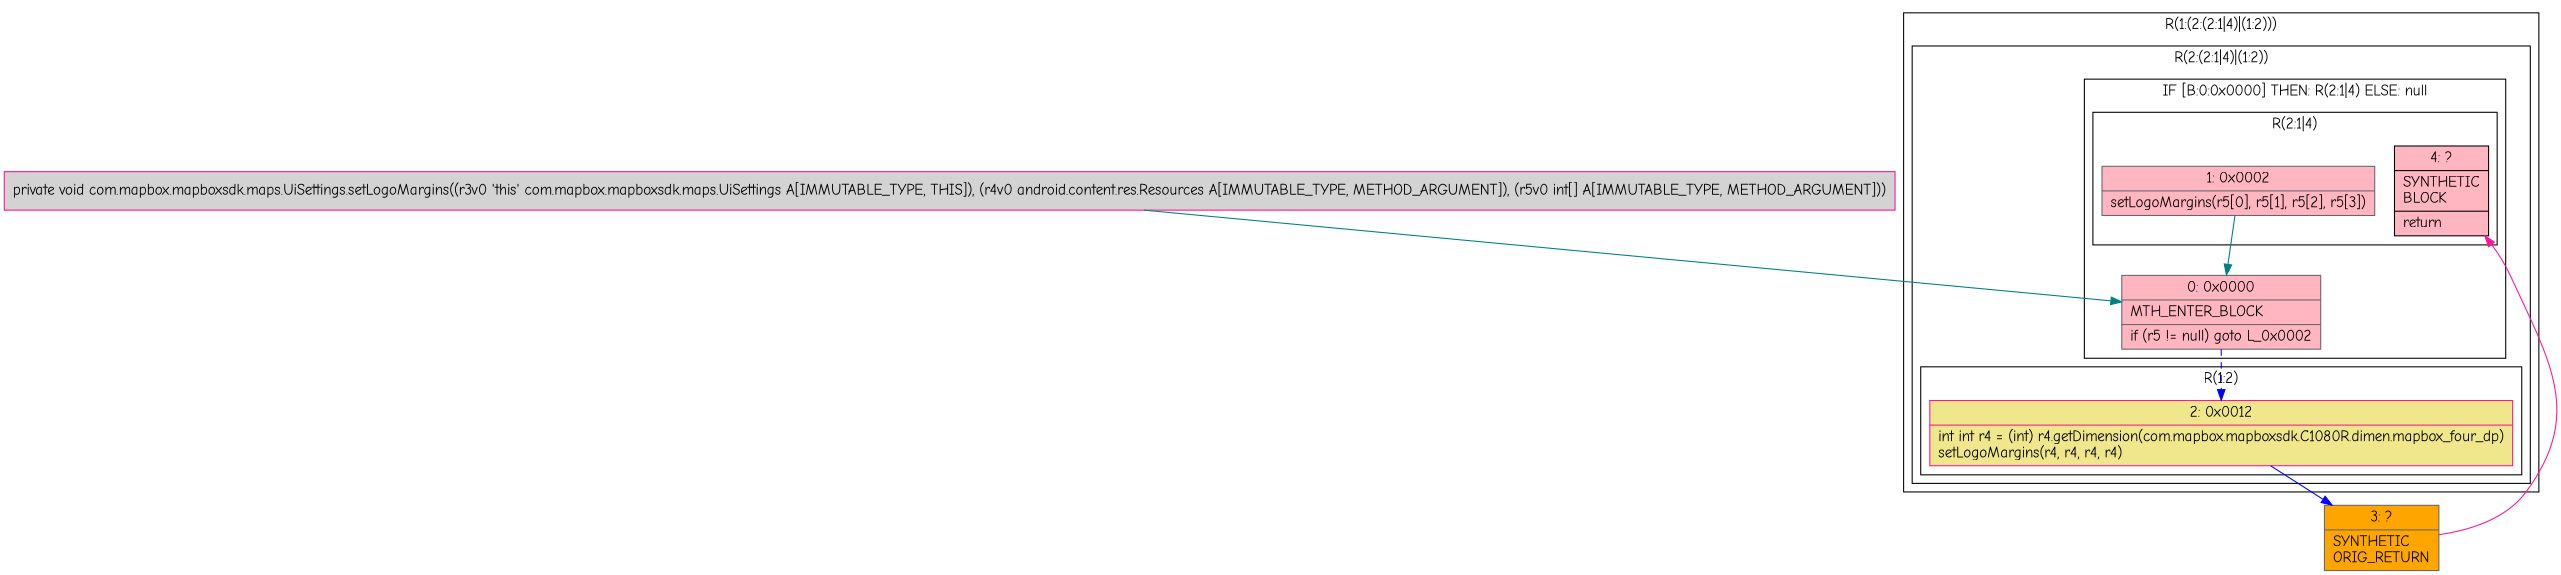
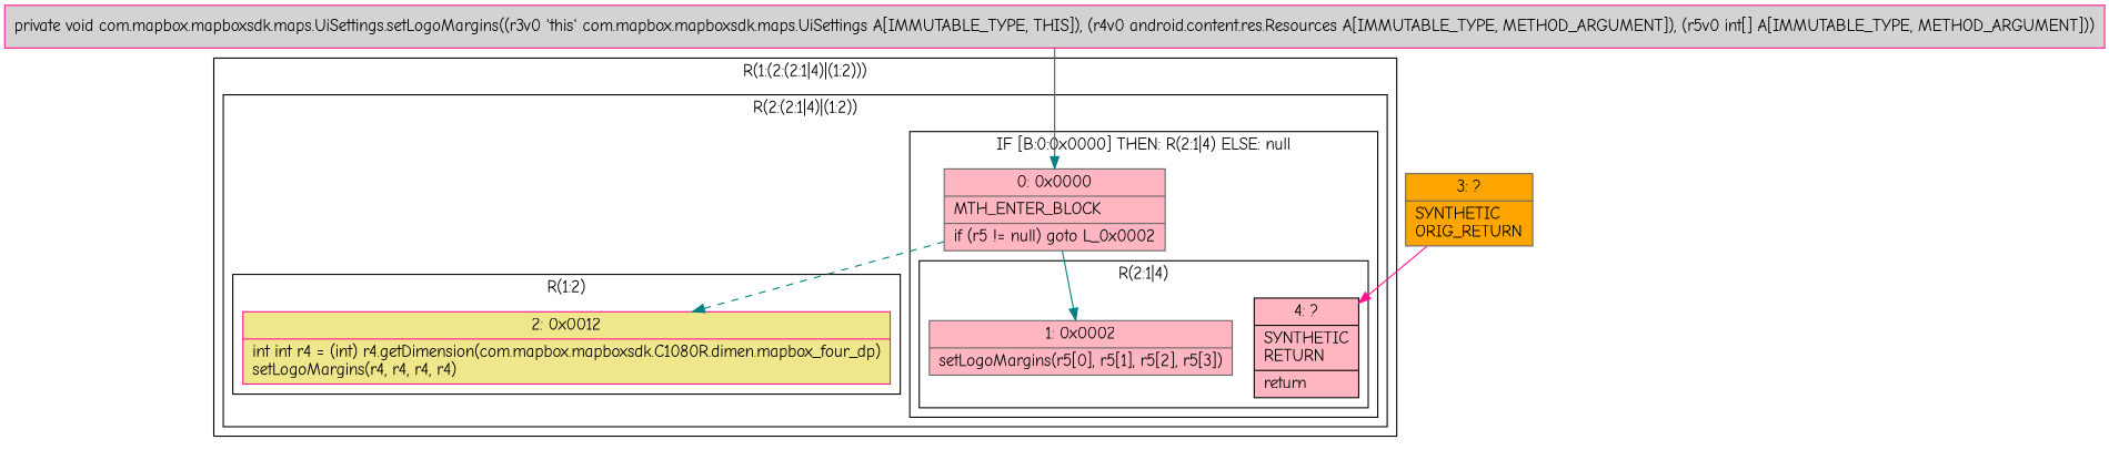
  digraph {
    fontname="Comic Neue"
    node [color=gray40 fillcolor=lightpink fontname="Comic Neue" shape=record style=filled]
    edge [color=teal fontname="Comic Neue"]
    n1 [label="{1\:\ 0x0002|setLogoMargins(r5[0], r5[1], r5[2], r5[3])\l}"]
-   n2 [color=black label="{4\:\ ?|SYNTHETIC\lBLOCK\l|return\l}"]
+   n2 [color=black label="{4\:\ ?|SYNTHETIC\lRETURN\l|return\l}"]
    n3 [label="{0\:\ 0x0000|MTH_ENTER_BLOCK\l|if (r5 != null) goto L_0x0002\l}"]
    n4 [color=deeppink fillcolor=khaki label="{2\:\ 0x0012|int int r4 = (int) r4.getDimension(com.mapbox.mapboxsdk.C1080R.dimen.mapbox_four_dp)\lsetLogoMargins(r4, r4, r4, r4)\l}"]
    n5 [fillcolor=orange label="{3\:\ ?|SYNTHETIC\lORIG_RETURN\l}"]
    n6 [color=deeppink fillcolor=lightgrey label="{private void com.mapbox.mapboxsdk.maps.UiSettings.setLogoMargins((r3v0 'this' com.mapbox.mapboxsdk.maps.UiSettings A[IMMUTABLE_TYPE, THIS]), (r4v0 android.content.res.Resources A[IMMUTABLE_TYPE, METHOD_ARGUMENT]), (r5v0 int[] A[IMMUTABLE_TYPE, METHOD_ARGUMENT])) }"]
    subgraph cluster_1 {
      label="R(1:(2:(2:1|4)|(1:2)))"
      subgraph cluster_2 {
        label="R(2:(2:1|4)|(1:2))"
        subgraph cluster_3 {
          label="IF [B:0:0x0000] THEN: R(2:1|4) ELSE: null"
          n3
          subgraph cluster_4 {
            label="R(2:1|4)"
            n1
            n2
          }
        }
        subgraph cluster_5 {
          label="R(1:2)"
          n4
        }
      }
    }
-   n1 -> n3
-   n3 -> n4 [color=blue style=dashed]
-   n4 -> n5 [color=blue]
+   n3 -> n1
+   n3 -> n4 [style=dashed]
    n5 -> n2 [color=deeppink]
    n6 -> n3
  }
